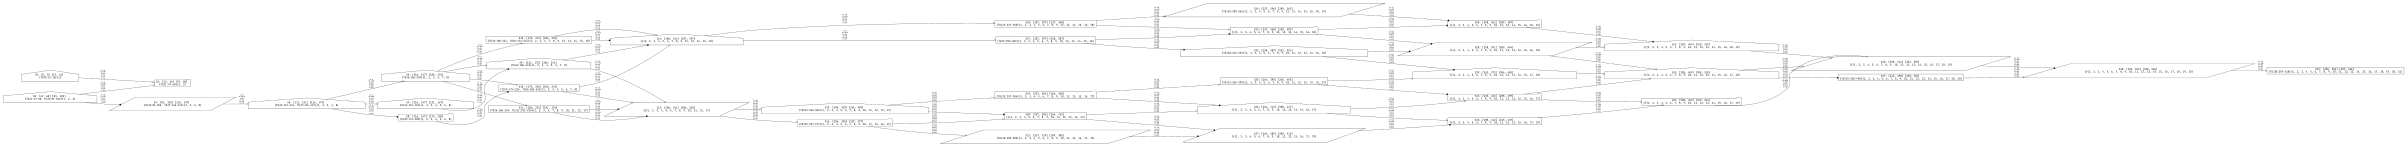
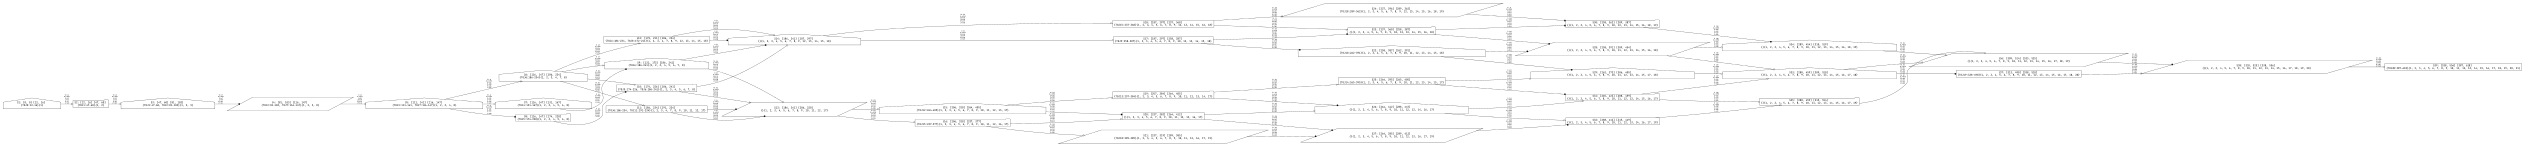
  digraph {
    fontname="JetBrains Mono"
    rankdir=LR
    node [fontname="JetBrains Mono" shape=house]
    edge [arrowhead=dot fontname="JetBrains Mono" fontsize=8]
    n1 [label="S1: [0, 0] [12, 16] \n{T0J0:12-16}{1}"]
    n2 [label="S2: [12, 16] [47, 60] \n{T0J1:47-60}{1, 2}" shape=folder]
    n3 [label="S3: [47, 60] [81, 103] \n{T0J1:47-60, T0J2:81-103}{1, 2, 3}"]
    n4 [label="S4: [81, 103] [116, 147] \n{T0J2:81-103, T0J7:116-147}{1, 2, 3, 8}" shape=parallelogram]
    n5 [label="S5: [111, 141] [116, 147] \n{T0J3:111-141, T0J7:116-147}{1, 2, 3, 4, 8}"]
    n6 [label="S6: [116, 147] [186, 234] \n{T0J6:186-234}{1, 2, 3, 4, 7, 8}"]
    n7 [label="S7: [116, 147] [131, 167] \n{T0J4:131-167}{1, 2, 3, 4, 5, 6, 8}"]
    n8 [label="S8: [116, 147] [174, 220] \n{T0J5:174-220}{1, 2, 3, 4, 5, 6, 8}" shape=folder]
    n9 [label="S9: [131, 173] [186, 241] \n{T0J6:186-241}{1, 2, 3, 4, 5, 6, 7, 8}"]
    n10 [label="S10: [174, 226] [186, 241] \n{T0J5:174-226, T0J6:186-241}{1, 2, 3, 4, 5, 6, 7, 8}" shape=folder]
    n11 [label="S11: [186, 234] [191, 234] \n{T0J6:186-234, T0J11:191-234}{1, 2, 3, 4, 7, 8, 9, 10, 11, 12, 17}" shape=box]
    n12 [label="S12: [172, 211] [186, 234] \n{T0J6:186-234, T0J8:172-211}{1, 2, 3, 4, 7, 8, 9, 12, 13, 14, 15, 18}" shape=box]
    n13 [label="S13: [186, 241] [206, 320] \n{}{1, 2, 3, 4, 5, 6, 7, 8, 9, 10, 11, 12, 17}" shape=parallelogram]
    n14 [label="S14: [186, 241] [187, 297] \n{}{1, 2, 3, 4, 5, 6, 7, 8, 9, 12, 13, 14, 15, 18}"]
    n15 [label="S15: [206, 320] [264, 405] \n{T0J12:264-405}{1, 2, 3, 4, 5, 6, 7, 8, 9, 10, 11, 12, 13, 17}"]
    n16 [label="S16: [206, 320] [237, 377] \n{T0J15:237-377}{1, 2, 3, 4, 5, 6, 7, 8, 9, 10, 11, 12, 16, 17}" shape=folder]
    n17 [label="S17: [187, 297] [258, 387] \n{T0J9:258-387}{1, 2, 3, 4, 5, 6, 7, 8, 9, 10, 12, 13, 14, 15, 18}" shape=box]
    n18 [label="S18: [187, 297] [237, 360] \n{T0J15:237-360}{1, 2, 3, 4, 5, 6, 7, 8, 9, 12, 13, 14, 15, 16, 18}" shape=box]
    n19 [label="S19: [257, 384] [264, 405] \n{T0J13:257-384}{1, 2, 3, 4, 5, 6, 7, 8, 9, 10, 11, 12, 13, 14, 17}" shape=folder]
    n20 [label="S20: [237, 383] [264, 412] \n{}{1, 2, 3, 4, 5, 6, 7, 8, 9, 10, 11, 12, 13, 16, 17}" shape=box]
    n21 [label="S21: [237, 319] [289, 385] \n{T0J18:289-385}{1, 2, 3, 4, 5, 6, 7, 8, 9, 10, 11, 12, 16, 17, 19}" shape=parallelogram]
    n22 [label="S22: [258, 387] [262, 391] \n{T0J10:262-391}{1, 2, 3, 4, 5, 6, 7, 8, 9, 10, 11, 12, 13, 14, 15, 18}"]
    n23 [label="S23: [237, 360] [258, 387] \n{}{1, 2, 3, 4, 5, 6, 7, 8, 9, 10, 12, 13, 14, 15, 16, 18}" shape=folder]
    n24 [label="S24: [237, 296] [289, 362] \n{T0J18:289-362}{1, 2, 3, 4, 5, 6, 7, 8, 9, 12, 13, 14, 15, 16, 18, 19}" shape=parallelogram]
    n25 [label="S25: [264, 395] [265, 405] \n{T0J14:265-395}{1, 2, 3, 4, 5, 6, 7, 8, 9, 10, 11, 12, 13, 14, 15, 17}" shape=folder]
    n26 [label="S26: [264, 412] [288, 447] \n{}{1, 2, 3, 4, 5, 6, 7, 8, 9, 10, 11, 12, 13, 14, 16, 17}"]
    n27 [label="S27: [264, 385] [289, 412] \n{}{1, 2, 3, 4, 5, 6, 7, 8, 9, 10, 11, 12, 13, 16, 17, 19}" shape=parallelogram]
    n28 [label="S28: [258, 391] [309, 454] \n{}{1, 2, 3, 4, 5, 6, 7, 8, 9, 10, 11, 12, 13, 14, 15, 16, 18}" shape=parallelogram]
    n29 [label="S29: [262, 373] [306, 405] \n{}{1, 2, 3, 4, 5, 6, 7, 8, 9, 10, 11, 12, 13, 14, 15, 17, 18}"]
    n30 [label="S30: [258, 362] [289, 387] \n{}{1, 2, 3, 4, 5, 6, 7, 8, 9, 10, 12, 13, 14, 15, 16, 18, 19}" shape=folder]
    n31 [label="S31: [265, 423] [288, 459] \n{}{1, 2, 3, 4, 5, 6, 7, 8, 9, 10, 11, 12, 13, 14, 15, 16, 17}" shape=folder]
    n32 [label="S32: [288, 412] [315, 449] \n{}{1, 2, 3, 4, 5, 6, 7, 8, 9, 10, 11, 12, 13, 14, 16, 17, 19}" shape=box]
    n33 [label="S33: [288, 459] [309, 510] \n{}{1, 2, 3, 4, 5, 6, 7, 8, 9, 10, 11, 12, 13, 14, 15, 16, 17, 18}"]
    n34 [label="S34: [289, 454] [310, 519] \n{}{1, 2, 3, 4, 5, 6, 7, 8, 9, 10, 11, 12, 13, 14, 15, 16, 18, 19}"]
    n35 [label="S35: [288, 459] [315, 514] \n{}{1, 2, 3, 4, 5, 6, 7, 8, 9, 10, 11, 12, 13, 14, 15, 16, 17, 19}" shape=folder]
    n36 [label="S36: [309, 514] [333, 525] \n{}{1, 2, 3, 4, 5, 6, 7, 8, 9, 10, 11, 12, 13, 14, 15, 16, 17, 18, 19}" shape=parallelogram]
    n37 [label="S37: [313, 490] [338, 510] \n{T0J19:338-490}{1, 2, 3, 4, 5, 6, 7, 8, 9, 10, 11, 12, 13, 14, 15, 16, 17, 18, 20}" shape=box]
    n38 [label="S38: [333, 525] [338, 556] \n{}{1, 2, 3, 4, 5, 6, 7, 8, 9, 10, 11, 12, 13, 14, 15, 16, 17, 18, 19, 20}" shape=parallelogram]
    n39 [label="S39: [338, 556] [387, 618] \n{T0J20:387-618}{1, 2, 3, 4, 5, 6, 7, 8, 9, 10, 11, 12, 13, 14, 15, 16, 17, 18, 19, 20, 21}" shape=box]
    n1 -> n2 [arrowhead=onormal label="T0 J1\nDL=4950\nES=12\nLS=16\nEF=47\nLF=60"]
-   n3 -> n2 [arrowhead=odot label="T0 J2\nDL=4950\nES=12\nLS=16\nEF=81\nLF=103"]
+   n2 -> n3 [arrowhead=odot label="T0 J2\nDL=4950\nES=12\nLS=16\nEF=81\nLF=103"]
    n3 -> n4 [label="T0 J7\nDL=4950\nES=47\nLS=60\nEF=116\nLF=147"]
    n4 -> n5 [arrowhead=odot label="T0 J3\nDL=4950\nES=81\nLS=103\nEF=111\nLF=141"]
    n5 -> n6 [arrowhead=onormal label="T0 J6\nDL=4950\nES=111\nLS=140\nEF=186\nLF=234"]
    n5 -> n7 [arrowhead=odot label="T0 J4\nDL=4950\nES=111\nLS=141\nEF=131\nLF=167"]
    n5 -> n8 [label="T0 J5\nDL=4950\nES=111\nLS=141\nEF=174\nLF=220"]
    n6 -> n9 [arrowhead=onormal label="T0 J4\nDL=4950\nES=116\nLS=147\nEF=136\nLF=173"]
    n6 -> n10 [arrowhead=odot label="T0 J5\nDL=4950\nES=116\nLS=147\nEF=179\nLF=226"]
    n6 -> n11 [arrowhead=onormal label="T0 J11\nDL=4950\nES=116\nLS=140\nEF=191\nLF=234"]
    n6 -> n12 [arrowhead=onormal label="T0 J8\nDL=4950\nES=116\nLS=140\nEF=172\nLF=211"]
    n7 -> n9 [label="T0 J6\nDL=4950\nES=116\nLS=147\nEF=191\nLF=241"]
    n8 -> n10 [label="T0 J6\nDL=4950\nES=116\nLS=147\nEF=191\nLF=241"]
    n9 -> n13 [arrowhead=odot label="T0 J11\nDL=4950\nES=131\nLS=173\nEF=206\nLF=267"]
    n9 -> n14 [label="T0 J8\nDL=4950\nES=131\nLS=173\nEF=187\nLF=244"]
    n10 -> n13 [arrowhead=onormal label="T0 J11\nDL=4950\nES=174\nLS=226\nEF=249\nLF=320"]
    n10 -> n14 [arrowhead=odot label="T0 J8\nDL=4950\nES=174\nLS=226\nEF=230\nLF=297"]
    n11 -> n13 [label="T0 J4\nDL=4950\nES=186\nLS=234\nEF=206\nLF=260"]
    n11 -> n13 [label="T0 J5\nDL=4950\nES=186\nLS=234\nEF=249\nLF=313"]
    n12 -> n14 [arrowhead=odot label="T0 J4\nDL=4950\nES=172\nLS=211\nEF=192\nLF=237"]
    n12 -> n14 [label="T0 J5\nDL=4950\nES=172\nLS=211\nEF=235\nLF=290"]
    n13 -> n15 [arrowhead=onormal label="T0 J12\nDL=4950\nES=191\nLS=313\nEF=264\nLF=405"]
    n13 -> n16 [arrowhead=odot label="T0 J15\nDL=4950\nES=186\nLS=313\nEF=237\nLF=377"]
    n14 -> n17 [arrowhead=odot label="T0 J9\nDL=4950\nES=186\nLS=297\nEF=258\nLF=387"]
    n14 -> n18 [arrowhead=onormal label="T0 J15\nDL=4950\nES=186\nLS=296\nEF=237\nLF=360"]
    n15 -> n19 [arrowhead=odot label="T0 J13\nDL=4950\nES=206\nLS=320\nEF=257\nLF=384"]
    n15 -> n20 [label="T0 J15\nDL=4950\nES=206\nLS=319\nEF=257\nLF=383"]
    n16 -> n20 [arrowhead=onormal label="T0 J12\nDL=4950\nES=206\nLS=320\nEF=279\nLF=412"]
    n16 -> n21 [arrowhead=odot label="T0 J18\nDL=4950\nES=237\nLS=319\nEF=289\nLF=385"]
    n17 -> n22 [label="T0 J10\nDL=4950\nES=187\nLS=297\nEF=262\nLF=391"]
    n17 -> n23 [label="T0 J15\nDL=4950\nES=187\nLS=296\nEF=238\nLF=360"]
    n18 -> n23 [arrowhead=onormal label="T0 J9\nDL=4950\nES=187\nLS=297\nEF=259\nLF=387"]
    n18 -> n24 [arrowhead=odot label="T0 J18\nDL=4950\nES=237\nLS=296\nEF=289\nLF=362"]
    n19 -> n25 [arrowhead=onormal label="T0 J14\nDL=4950\nES=257\nLS=384\nEF=265\nLF=395"]
    n19 -> n26 [label="T0 J15\nDL=4950\nES=257\nLS=319\nEF=308\nLF=383"]
    n20 -> n26 [arrowhead=odot label="T0 J13\nDL=4950\nES=237\nLS=383\nEF=288\nLF=447"]
    n20 -> n27 [label="T0 J18\nDL=4950\nES=237\nLS=319\nEF=289\nLF=385"]
    n21 -> n27 [label="T0 J12\nDL=4950\nES=237\nLS=320\nEF=310\nLF=412"]
    n22 -> n28 [label="T0 J15\nDL=4950\nES=258\nLS=387\nEF=309\nLF=451"]
    n22 -> n29 [label="T0 J16\nDL=4950\nES=262\nLS=312\nEF=306\nLF=367"]
    n23 -> n28 [label="T0 J10\nDL=4950\nES=237\nLS=360\nEF=312\nLF=454"]
    n23 -> n30 [label="T0 J18\nDL=4950\nES=237\nLS=296\nEF=289\nLF=362"]
    n24 -> n30 [label="T0 J9\nDL=4950\nES=237\nLS=297\nEF=309\nLF=387"]
    n25 -> n29 [arrowhead=odot label="T0 J17\nDL=4950\nES=265\nLS=312\nEF=313\nLF=373"]
    n25 -> n31 [label="T0 J15\nDL=4950\nES=264\nLS=395\nEF=315\nLF=459"]
    n26 -> n31 [arrowhead=onormal label="T0 J14\nDL=4950\nES=264\nLS=412\nEF=272\nLF=423"]
    n26 -> n32 [arrowhead=onormal label="T0 J18\nDL=4950\nES=264\nLS=319\nEF=316\nLF=385"]
    n27 -> n32 [label="T0 J13\nDL=4950\nES=264\nLS=385\nEF=315\nLF=449"]
    n28 -> n33 [arrowhead=odot label="T0 J16\nDL=4950\nES=262\nLS=454\nEF=306\nLF=509"]
    n28 -> n34 [arrowhead=odot label="T0 J18\nDL=4950\nES=258\nLS=453\nEF=310\nLF=519"]
    n29 -> n33 [arrowhead=odot label="T0 J15\nDL=4950\nES=262\nLS=373\nEF=313\nLF=437"]
    n30 -> n34 [label="T0 J10\nDL=4950\nES=258\nLS=362\nEF=333\nLF=456"]
    n31 -> n33 [arrowhead=onormal label="T0 J17\nDL=4950\nES=265\nLS=449\nEF=313\nLF=510"]
    n31 -> n35 [arrowhead=odot label="T0 J18\nDL=4950\nES=265\nLS=448\nEF=317\nLF=514"]
    n32 -> n35 [arrowhead=onormal label="T0 J14\nDL=4950\nES=288\nLS=412\nEF=296\nLF=423"]
    n33 -> n36 [arrowhead=odot label="T0 J18\nDL=4950\nES=288\nLS=459\nEF=340\nLF=525"]
    n33 -> n37 [label="T0 J19\nDL=4950\nES=313\nLS=458\nEF=338\nLF=490"]
    n34 -> n36 [arrowhead=onormal label="T0 J16\nDL=4950\nES=289\nLS=456\nEF=333\nLF=511"]
    n35 -> n36 [arrowhead=odot label="T0 J17\nDL=4950\nES=288\nLS=459\nEF=336\nLF=520"]
    n36 -> n38 [label="T0 J19\nDL=4950\nES=313\nLS=520\nEF=338\nLF=552"]
    n37 -> n38 [arrowhead=odot label="T0 J18\nDL=4950\nES=313\nLS=490\nEF=365\nLF=556"]
    n38 -> n39 [arrowhead=odot label="T0 J20\nDL=4950\nES=338\nLS=556\nEF=387\nLF=618"]
  }
